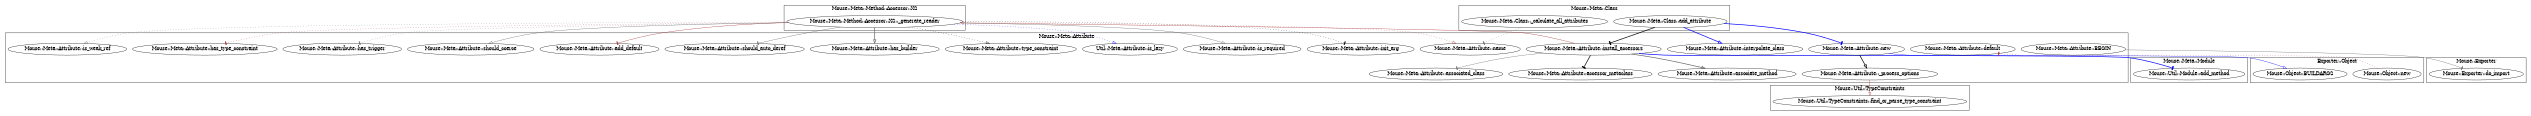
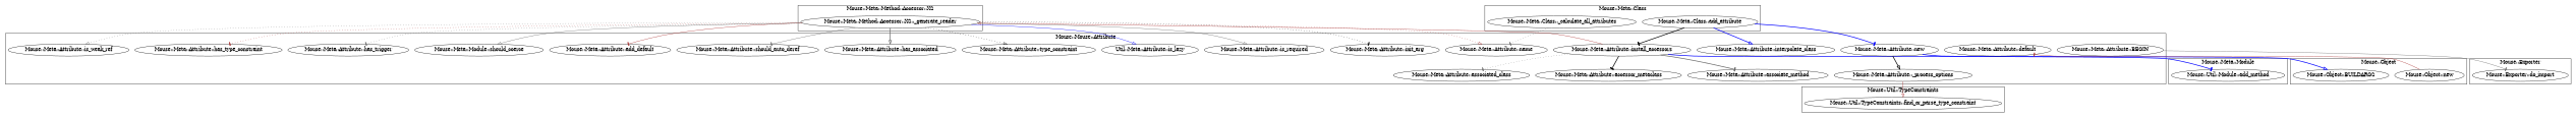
  digraph {
    edge [arrowhead=tee color=gray40 style=solid]
    "Mouse::Meta::Attribute::is_weak_ref"
    "Mouse::Meta::Attribute::init_arg"
    "Mouse::Meta::Attribute::_process_options"
    "Mouse::Meta::Attribute::accessor_metaclass"
    "Mouse::Meta::Attribute::interpolate_class"
    "Mouse::Meta::Attribute::install_accessors"
    "Mouse::Meta::Attribute::new"
    "Mouse::Meta::Attribute::name"
    "Mouse::Meta::Attribute::default"
    "Mouse::Meta::Attribute::associate_method"
    "Mouse::Meta::Attribute::should_auto_deref"
    n12 [label="Mouse::Meta::Attribute::add_default"]
    "Mouse::Meta::Attribute::associated_class"
-   "Mouse::Meta::Attribute::should_coerce"
+   "Mouse::Meta::Attribute::should_coerce" [label="Mouse::Meta::Module::should_coerce"]
    "Mouse::Meta::Attribute::has_trigger"
    "Mouse::Meta::Attribute::has_type_constraint"
    "Mouse::Meta::Attribute::is_required"
    "Mouse::Meta::Attribute::BEGIN"
    n19 [label="Util::Meta::Attribute::is_lazy"]
    "Mouse::Meta::Attribute::type_constraint"
-   "Mouse::Meta::Attribute::has_builder"
+   "Mouse::Meta::Attribute::has_builder" [label="Mouse::Meta::Attribute::has_associated"]
    "Mouse::Meta::Class::_calculate_all_attributes"
    "Mouse::Meta::Class::add_attribute"
    "Mouse::Util::TypeConstraints::find_or_parse_type_constraint"
    "Mouse::Exporter::do_import"
    n26 [label="Mouse::Util::Module::add_method"]
    "Mouse::Meta::Method::Accessor::XS::_generate_reader"
    "Mouse::Object::BUILDARGS"
    "Mouse::Object::new"
    subgraph cluster_1 {
-     label="Mouse::Meta::Attribute"
+     label="Mouse::Mouse::Attribute"
      "Mouse::Meta::Attribute::is_weak_ref"
      "Mouse::Meta::Attribute::init_arg"
      "Mouse::Meta::Attribute::_process_options"
      "Mouse::Meta::Attribute::accessor_metaclass"
      "Mouse::Meta::Attribute::interpolate_class"
      "Mouse::Meta::Attribute::install_accessors"
      "Mouse::Meta::Attribute::new"
      "Mouse::Meta::Attribute::name"
      "Mouse::Meta::Attribute::default"
      "Mouse::Meta::Attribute::associate_method"
      "Mouse::Meta::Attribute::should_auto_deref"
      n12
      "Mouse::Meta::Attribute::associated_class"
      "Mouse::Meta::Attribute::should_coerce"
      "Mouse::Meta::Attribute::has_trigger"
      "Mouse::Meta::Attribute::has_type_constraint"
      "Mouse::Meta::Attribute::is_required"
      "Mouse::Meta::Attribute::BEGIN"
      n19
      "Mouse::Meta::Attribute::type_constraint"
      "Mouse::Meta::Attribute::has_builder"
    }
    subgraph cluster_2 {
      label="Mouse::Meta::Class"
      "Mouse::Meta::Class::_calculate_all_attributes"
      "Mouse::Meta::Class::add_attribute"
    }
    subgraph cluster_3 {
      label="Mouse::Util::TypeConstraints"
      "Mouse::Util::TypeConstraints::find_or_parse_type_constraint"
    }
    subgraph cluster_4 {
      label="Mouse::Exporter"
      "Mouse::Exporter::do_import"
    }
    subgraph cluster_5 {
      label="Mouse::Meta::Module"
      n26
    }
    subgraph cluster_6 {
      label="Mouse::Meta::Method::Accessor::XS"
      "Mouse::Meta::Method::Accessor::XS::_generate_reader"
    }
    subgraph cluster_7 {
-     label="Exporter::Object"
+     label="Mouse::Object"
      "Mouse::Object::BUILDARGS"
      "Mouse::Object::new"
    }
    "Mouse::Meta::Attribute::_process_options" -> "Mouse::Util::TypeConstraints::find_or_parse_type_constraint" [arrowhead=onormal color=brown]
    "Mouse::Meta::Attribute::install_accessors" -> "Mouse::Meta::Attribute::accessor_metaclass" [color=black style=bold]
-   "Mouse::Meta::Attribute::install_accessors" -> "Mouse::Meta::Attribute::associate_method" [arrowhead=onormal style=bold]
-   "Mouse::Meta::Attribute::install_accessors" -> "Mouse::Meta::Attribute::associated_class"
+   "Mouse::Meta::Attribute::install_accessors" -> "Mouse::Meta::Attribute::associate_method" [style=bold]
+   "Mouse::Meta::Attribute::install_accessors" -> "Mouse::Meta::Attribute::associated_class" [style=dotted]
    "Mouse::Meta::Attribute::install_accessors" -> n26 [color=blue style=bold]
    "Mouse::Meta::Attribute::install_accessors" -> "Mouse::Meta::Method::Accessor::XS::_generate_reader" [arrowhead=onormal color=brown]
    "Mouse::Meta::Attribute::new" -> "Mouse::Meta::Attribute::_process_options" [arrowhead=onormal color=black style=bold]
-   "Mouse::Meta::Attribute::new" -> "Mouse::Object::BUILDARGS" [arrowhead=onormal color=blue]
+   "Mouse::Meta::Attribute::new" -> "Mouse::Object::BUILDARGS" [arrowhead=onormal color=blue style=bold]
    "Mouse::Meta::Attribute::BEGIN" -> "Mouse::Exporter::do_import"
    "Mouse::Meta::Class::_calculate_all_attributes" -> "Mouse::Meta::Attribute::name" [style=dotted]
    "Mouse::Meta::Class::add_attribute" -> "Mouse::Meta::Attribute::interpolate_class" [arrowhead=onormal color=blue style=bold]
    "Mouse::Meta::Class::add_attribute" -> "Mouse::Meta::Attribute::install_accessors" [color=black style=bold]
    "Mouse::Meta::Class::add_attribute" -> "Mouse::Meta::Attribute::new" [color=blue style=bold]
    "Mouse::Meta::Method::Accessor::XS::_generate_reader" -> "Mouse::Meta::Attribute::is_weak_ref" [arrowhead=onormal style=dotted]
    "Mouse::Meta::Method::Accessor::XS::_generate_reader" -> "Mouse::Meta::Attribute::init_arg" [color=black style=dotted]
    "Mouse::Meta::Method::Accessor::XS::_generate_reader" -> "Mouse::Meta::Attribute::name" [arrowhead=onormal color=brown style=dotted]
    "Mouse::Meta::Method::Accessor::XS::_generate_reader" -> "Mouse::Meta::Attribute::should_auto_deref"
    "Mouse::Meta::Method::Accessor::XS::_generate_reader" -> n12 [color=brown]
    "Mouse::Meta::Method::Accessor::XS::_generate_reader" -> "Mouse::Meta::Attribute::should_coerce" [arrowhead=onormal]
    "Mouse::Meta::Method::Accessor::XS::_generate_reader" -> "Mouse::Meta::Attribute::has_trigger" [style=dotted]
    "Mouse::Meta::Method::Accessor::XS::_generate_reader" -> "Mouse::Meta::Attribute::has_type_constraint" [color=brown style=dotted]
    "Mouse::Meta::Method::Accessor::XS::_generate_reader" -> "Mouse::Meta::Attribute::is_required" [arrowhead=onormal]
-   "Mouse::Meta::Method::Accessor::XS::_generate_reader" -> n19 [arrowhead=onormal color=blue style=dotted]
+   "Mouse::Meta::Method::Accessor::XS::_generate_reader" -> n19 [arrowhead=onormal color=blue]
    "Mouse::Meta::Method::Accessor::XS::_generate_reader" -> "Mouse::Meta::Attribute::type_constraint" [arrowhead=onormal color=black style=dotted]
    "Mouse::Meta::Method::Accessor::XS::_generate_reader" -> "Mouse::Meta::Attribute::has_builder" [arrowhead=onormal style=bold]
-   "Mouse::Object::new" -> "Mouse::Meta::Attribute::default" [color=brown style=dotted]
+   "Mouse::Object::new" -> "Mouse::Meta::Attribute::default" [color=brown]
  }
